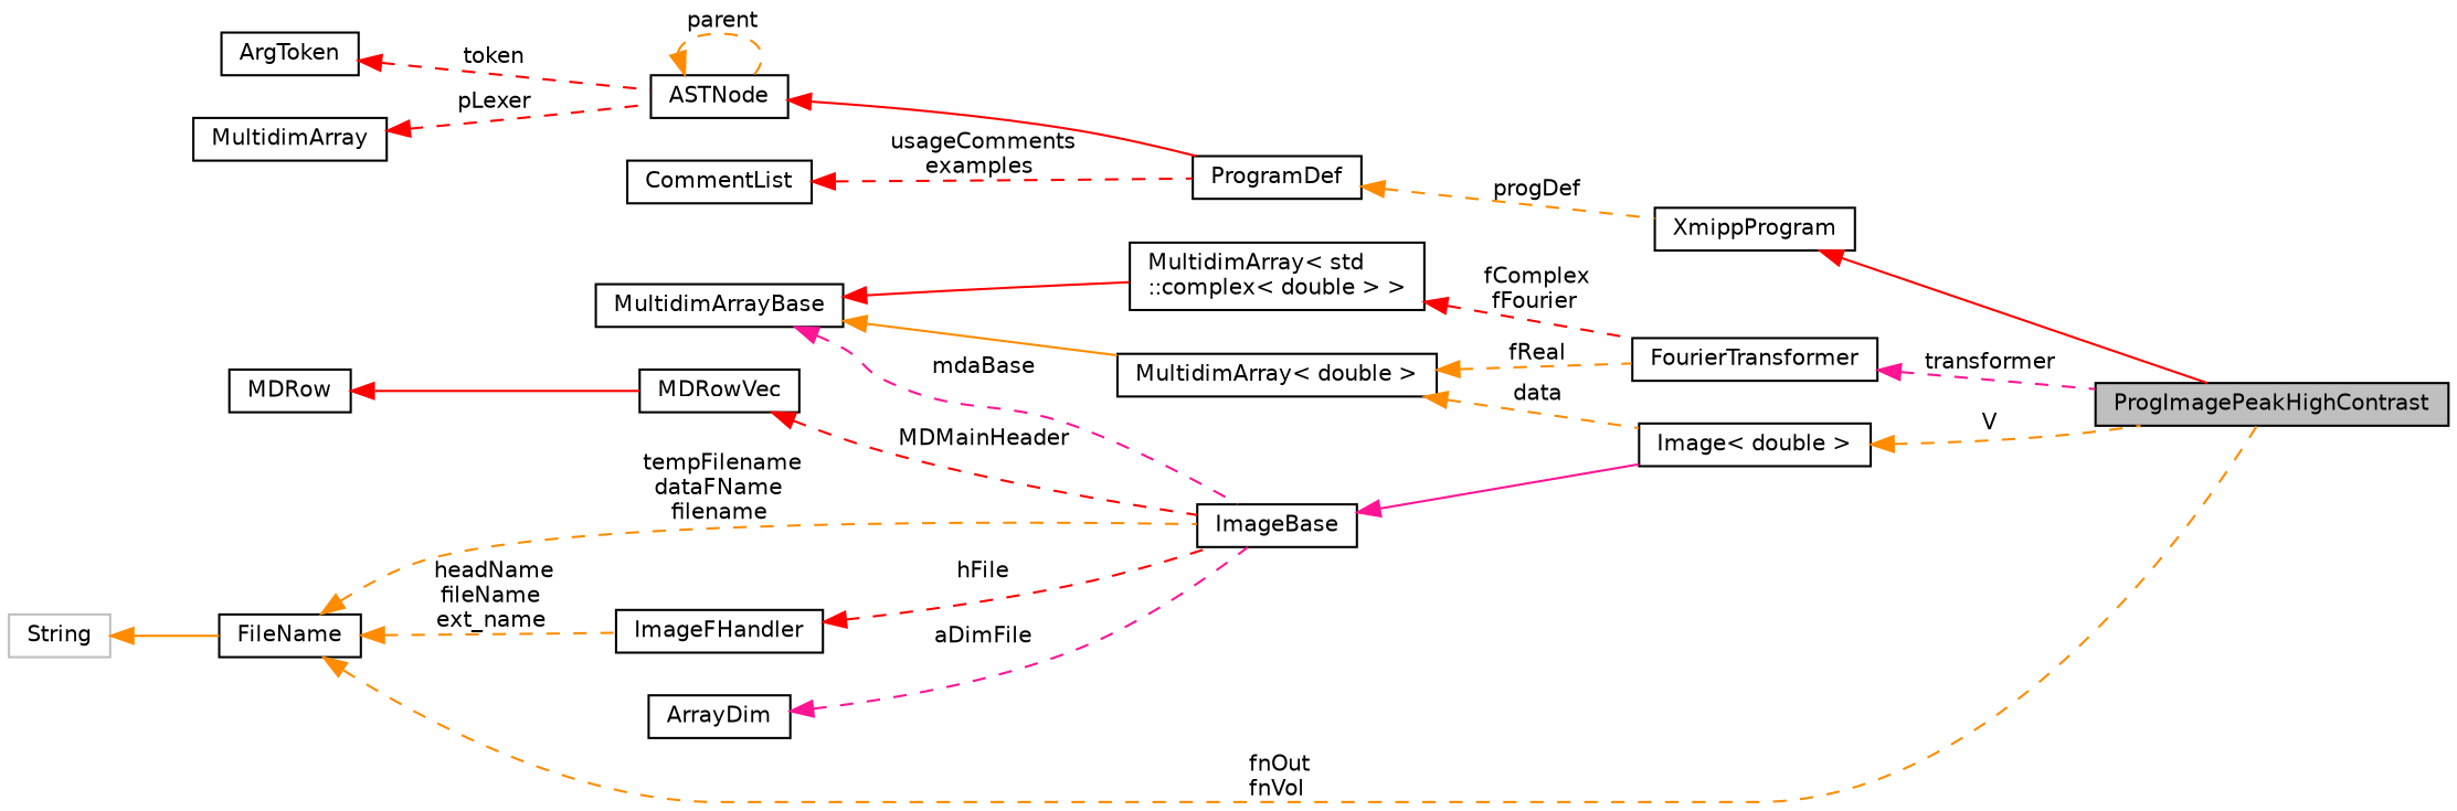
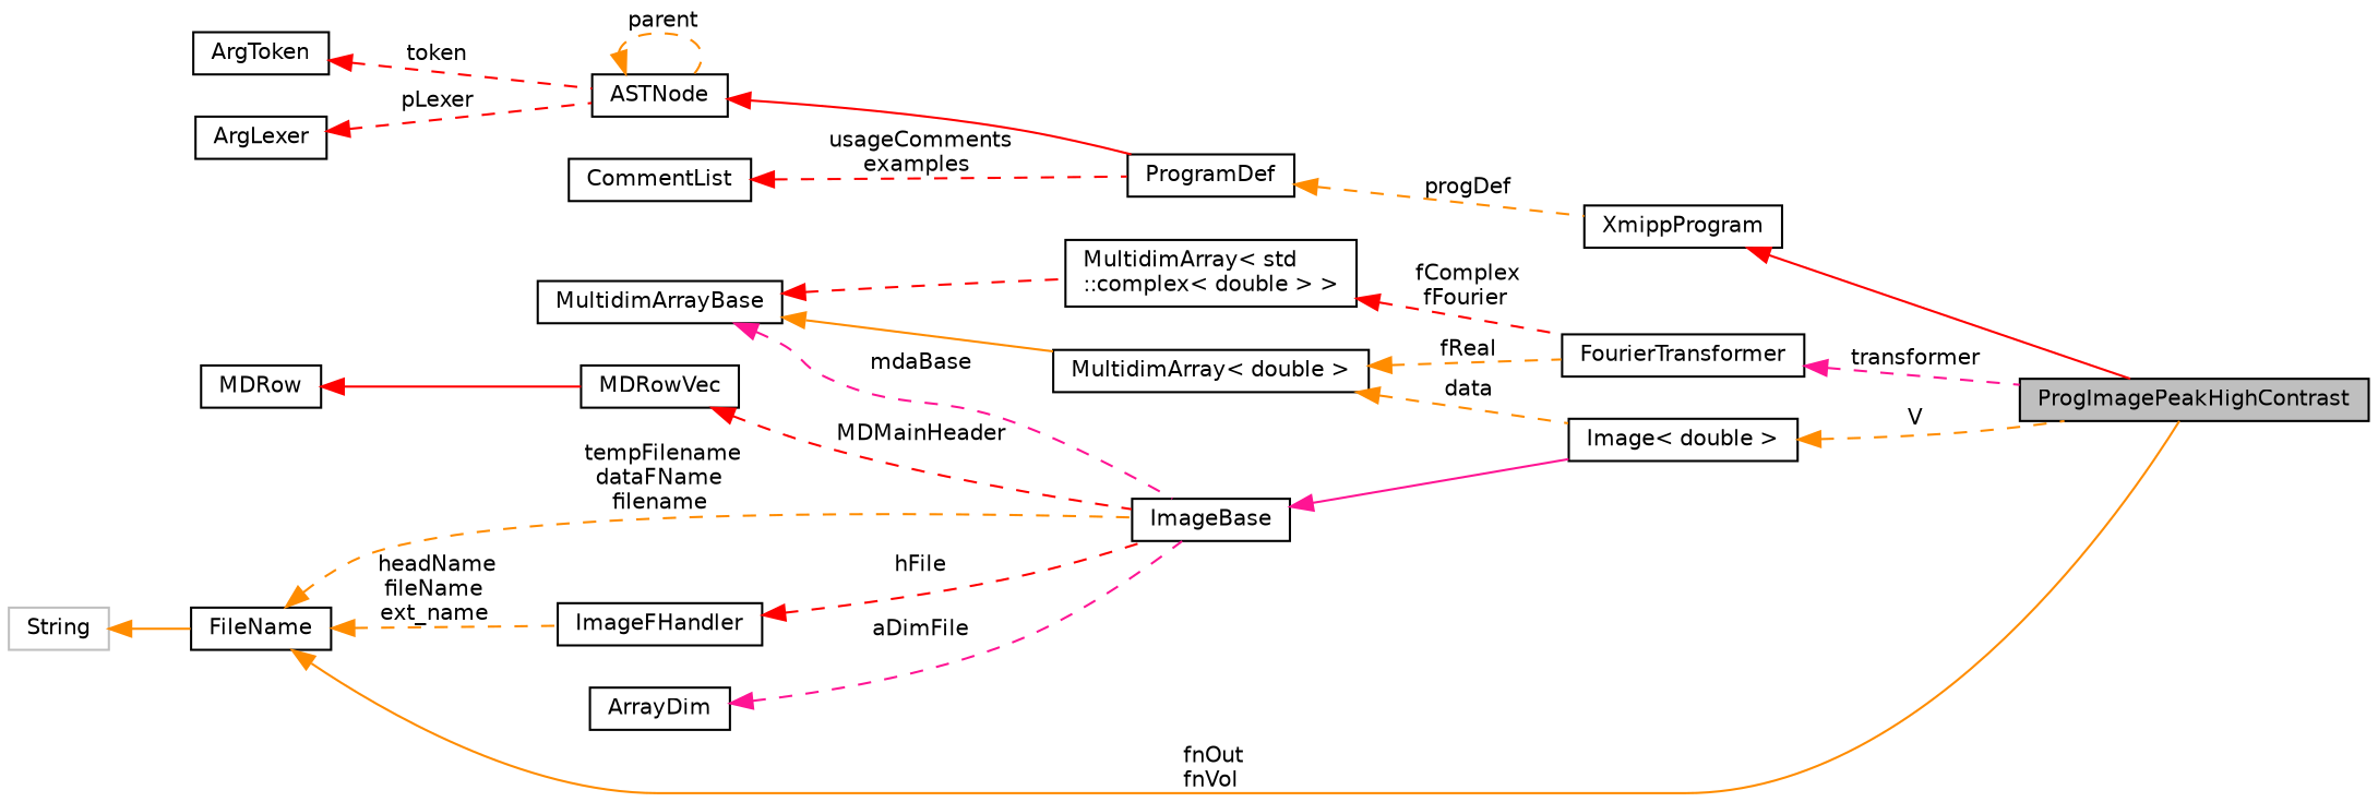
  digraph {
    rankdir=LR
    node [color=black fillcolor=white fontname=Helvetica fontsize=10 shape=record style=filled]
    edge [color=red dir=back fontname=Helvetica fontsize=10 labelfontname=Helvetica labelfontsize=10 style=dashed]
    n1 [fillcolor=grey75 fontcolor=black height=0.2 label=ProgImagePeakHighContrast width=0.4]
    n2 [height=0.2 label=XmippProgram width=0.4]
    n3 [height=0.2 label=ProgramDef width=0.4]
    n4 [height=0.2 label=ASTNode width=0.4]
    n5 [height=0.2 label=ArgToken width=0.4]
-   n6 [height=0.2 label=MultidimArray width=0.4]
+   n6 [height=0.2 label=ArgLexer width=0.4]
    n7 [height=0.2 label=CommentList width=0.4]
    n8 [height=0.2 label=FourierTransformer width=0.4]
    n9 [height=0.2 label="MultidimArray\< double \>" width=0.4]
    n10 [height=0.2 label="Image\< double \>" width=0.4]
    n11 [height=0.2 label=MultidimArrayBase width=0.4]
    n12 [height=0.2 label="MultidimArray\< std\l::complex\< double \> \>" width=0.4]
    n13 [height=0.2 label=ImageBase width=0.4]
    n14 [height=0.2 label=MDRowVec width=0.4]
    n15 [height=0.2 label=MDRow width=0.4]
    n16 [height=0.2 label=ImageFHandler width=0.4]
    n17 [height=0.2 label=FileName width=0.4]
    n18 [color=grey75 height=0.2 label=String width=0.4]
    n19 [height=0.2 label=ArrayDim width=0.4]
    n2 -> n1 [style=solid]
    n3 -> n2 [color=darkorange label=" progDef"]
    n4 -> n3 [style=solid]
    n4 -> n4 [color=darkorange label=" parent"]
    n5 -> n4 [label=" token"]
    n6 -> n4 [label=" pLexer"]
    n7 -> n3 [label=" usageComments\nexamples"]
    n8 -> n1 [color=deeppink label=" transformer"]
    n9 -> n8 [color=darkorange label=" fReal"]
    n9 -> n10 [color=darkorange label=" data"]
    n10 -> n1 [color=darkorange label=" V"]
    n11 -> n9 [color=darkorange style=solid]
-   n11 -> n12 [style=solid]
+   n11 -> n12
    n11 -> n13 [color=deeppink label=" mdaBase"]
    n12 -> n8 [label=" fComplex\nfFourier"]
    n13 -> n10 [color=deeppink style=solid]
    n14 -> n13 [label=" MDMainHeader"]
    n15 -> n14 [style=solid]
    n16 -> n13 [label=" hFile"]
-   n17 -> n1 [color=darkorange label=" fnOut\nfnVol"]
+   n17 -> n1 [color=darkorange label=" fnOut\nfnVol" style=solid]
    n17 -> n13 [color=darkorange label=" tempFilename\ndataFName\nfilename"]
    n17 -> n16 [color=darkorange label=" headName\nfileName\next_name"]
    n18 -> n17 [color=darkorange style=solid]
    n19 -> n13 [color=deeppink label=" aDimFile"]
  }
